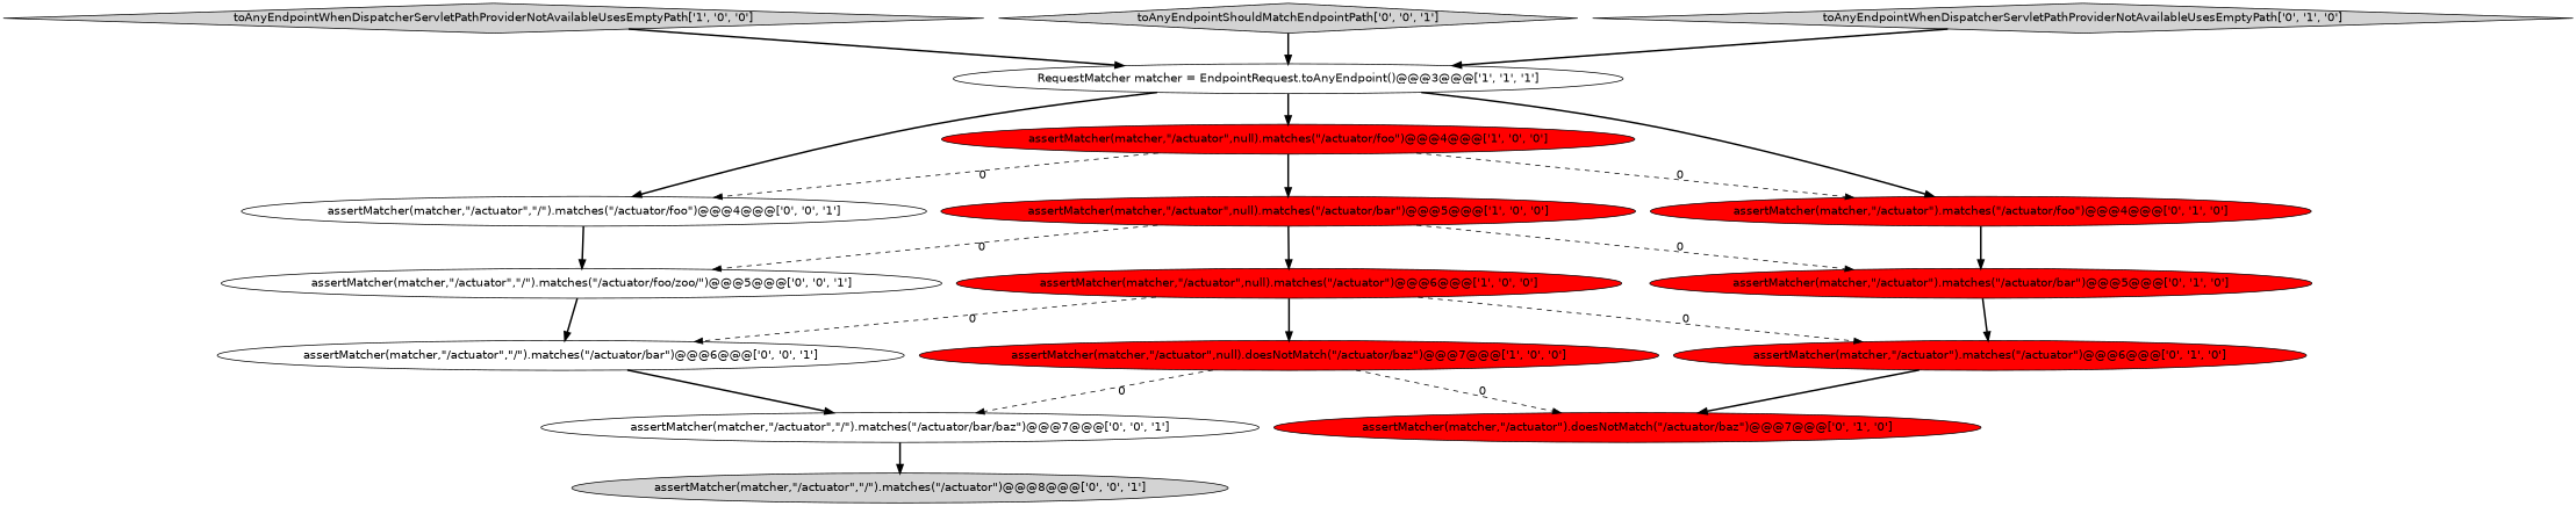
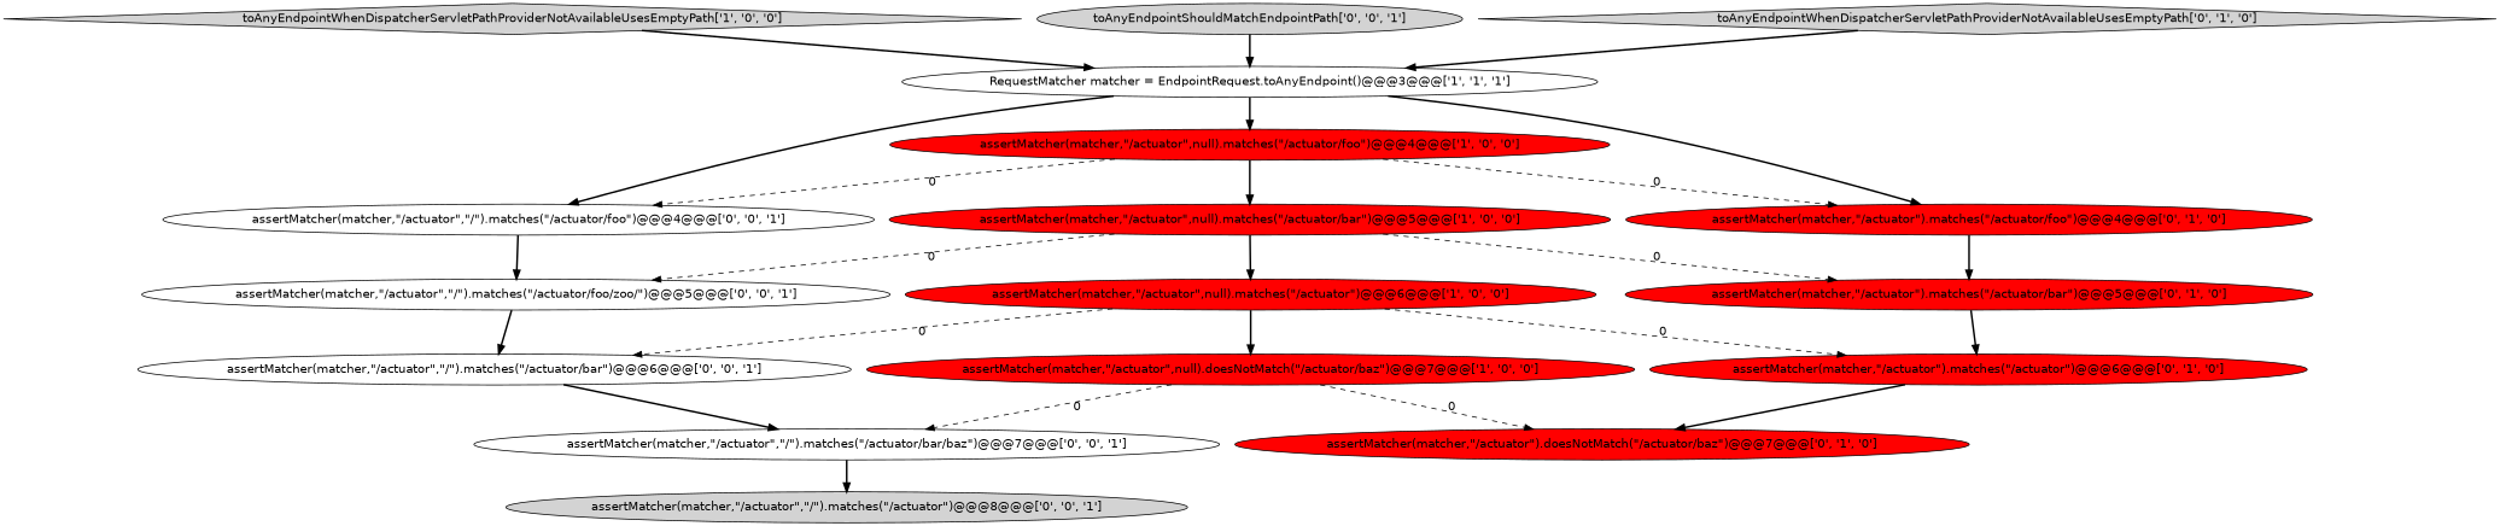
  digraph {
    fontname="DejaVu Sans"
    node [fillcolor=red shape=ellipse style=filled fontname="DejaVu Sans"]
    edge [style=bold fontname="DejaVu Sans"]
    n1 [label="assertMatcher(matcher,\"/actuator\",null).doesNotMatch(\"/actuator/baz\")@@@7@@@['1', '0', '0']"]
    n2 [label="assertMatcher(matcher,\"/actuator\").doesNotMatch(\"/actuator/baz\")@@@7@@@['0', '1', '0']"]
    n3 [fillcolor=white label="assertMatcher(matcher,\"/actuator\",\"/\").matches(\"/actuator/bar/baz\")@@@7@@@['0', '0', '1']"]
    n4 [fillcolor=white label="assertMatcher(matcher,\"/actuator\",\"/\").matches(\"/actuator/foo\")@@@4@@@['0', '0', '1']"]
    n5 [fillcolor=white label="assertMatcher(matcher,\"/actuator\",\"/\").matches(\"/actuator/foo/zoo/\")@@@5@@@['0', '0', '1']"]
    n6 [fillcolor=lightgray label="assertMatcher(matcher,\"/actuator\",\"/\").matches(\"/actuator\")@@@8@@@['0', '0', '1']"]
    n7 [fillcolor=lightgray label="toAnyEndpointWhenDispatcherServletPathProviderNotAvailableUsesEmptyPath['1', '0', '0']" shape=diamond]
    n8 [fillcolor=white label="RequestMatcher matcher = EndpointRequest.toAnyEndpoint()@@@3@@@['1', '1', '1']"]
    n9 [label="assertMatcher(matcher,\"/actuator\",null).matches(\"/actuator\")@@@6@@@['1', '0', '0']"]
    n10 [fillcolor=white label="assertMatcher(matcher,\"/actuator\",\"/\").matches(\"/actuator/bar\")@@@6@@@['0', '0', '1']"]
    n11 [label="assertMatcher(matcher,\"/actuator\").matches(\"/actuator\")@@@6@@@['0', '1', '0']"]
    n12 [label="assertMatcher(matcher,\"/actuator\",null).matches(\"/actuator/bar\")@@@5@@@['1', '0', '0']"]
    n13 [label="assertMatcher(matcher,\"/actuator\").matches(\"/actuator/bar\")@@@5@@@['0', '1', '0']"]
-   n14 [fillcolor=lightgray label="toAnyEndpointShouldMatchEndpointPath['0', '0', '1']" shape=diamond]
+   n14 [fillcolor=lightgray label="toAnyEndpointShouldMatchEndpointPath['0', '0', '1']"]
    n15 [label="assertMatcher(matcher,\"/actuator\").matches(\"/actuator/foo\")@@@4@@@['0', '1', '0']"]
    n16 [fillcolor=lightgray label="toAnyEndpointWhenDispatcherServletPathProviderNotAvailableUsesEmptyPath['0', '1', '0']" shape=diamond]
    n17 [label="assertMatcher(matcher,\"/actuator\",null).matches(\"/actuator/foo\")@@@4@@@['1', '0', '0']"]
    n1 -> n2 [label=0 style=dashed]
    n1 -> n3 [label=0 style=dashed]
    n3 -> n6
    n4 -> n5
    n5 -> n10
    n7 -> n8
    n8 -> n4
    n8 -> n15
    n8 -> n17
    n9 -> n1
    n9 -> n10 [label=0 style=dashed]
    n9 -> n11 [label=0 style=dashed]
    n10 -> n3
    n11 -> n2
    n12 -> n5 [label=0 style=dashed]
    n12 -> n9
    n12 -> n13 [label=0 style=dashed]
    n13 -> n11
    n14 -> n8
    n15 -> n13
    n16 -> n8
    n17 -> n4 [label=0 style=dashed]
    n17 -> n12
    n17 -> n15 [label=0 style=dashed]
  }
